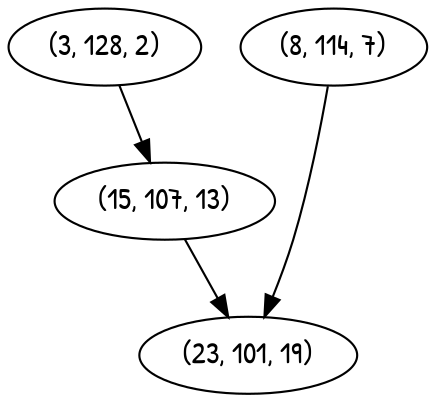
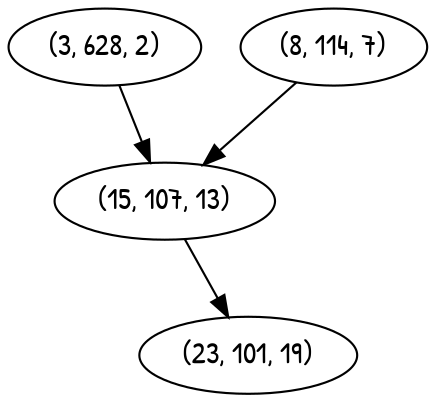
  digraph {
    fontname="Patrick Hand"
    node [fontname="Patrick Hand"]
    edge [fontname="Patrick Hand"]
-   "(3, 128, 2)"
+   "(3, 128, 2)" [label="(3, 628, 2)"]
    "(15, 107, 13)"
    "(8, 114, 7)"
    "(23, 101, 19)"
    "(3, 128, 2)" -> "(15, 107, 13)"
    "(15, 107, 13)" -> "(23, 101, 19)"
-   "(8, 114, 7)" -> "(23, 101, 19)"
+   "(8, 114, 7)" -> "(15, 107, 13)"
  }
